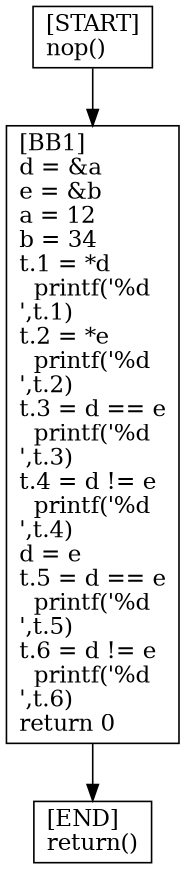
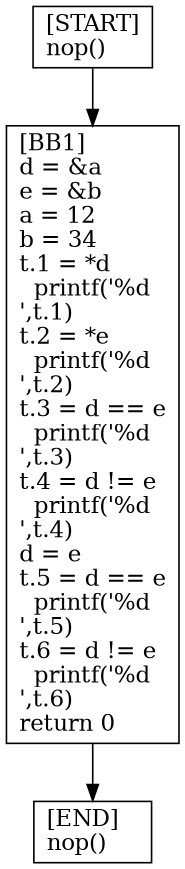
  digraph {
    node [shape=box]
-   n1 [label="[END]\lreturn()\l"]
+   n1 [label="[END]\lnop()\l"]
    n2 [label="[START]\lnop()\l"]
    n3 [label="[BB1]\ld = &a\le = &b\la = 12\lb = 34\lt.1 = *d\lprintf('%d\n',t.1)\lt.2 = *e\lprintf('%d\n',t.2)\lt.3 = d == e\lprintf('%d\n',t.3)\lt.4 = d != e\lprintf('%d\n',t.4)\ld = e\lt.5 = d == e\lprintf('%d\n',t.5)\lt.6 = d != e\lprintf('%d\n',t.6)\lreturn 0\l"]
    n2 -> n3
    n3 -> n1
  }
